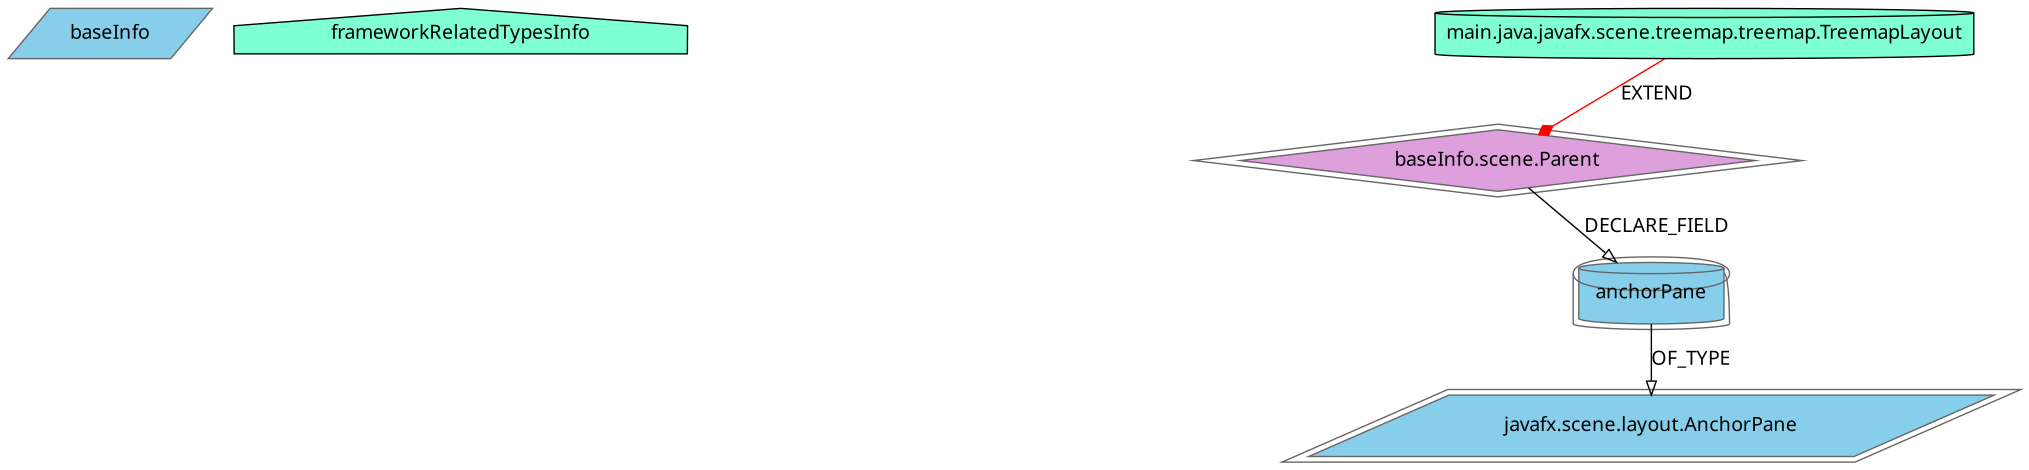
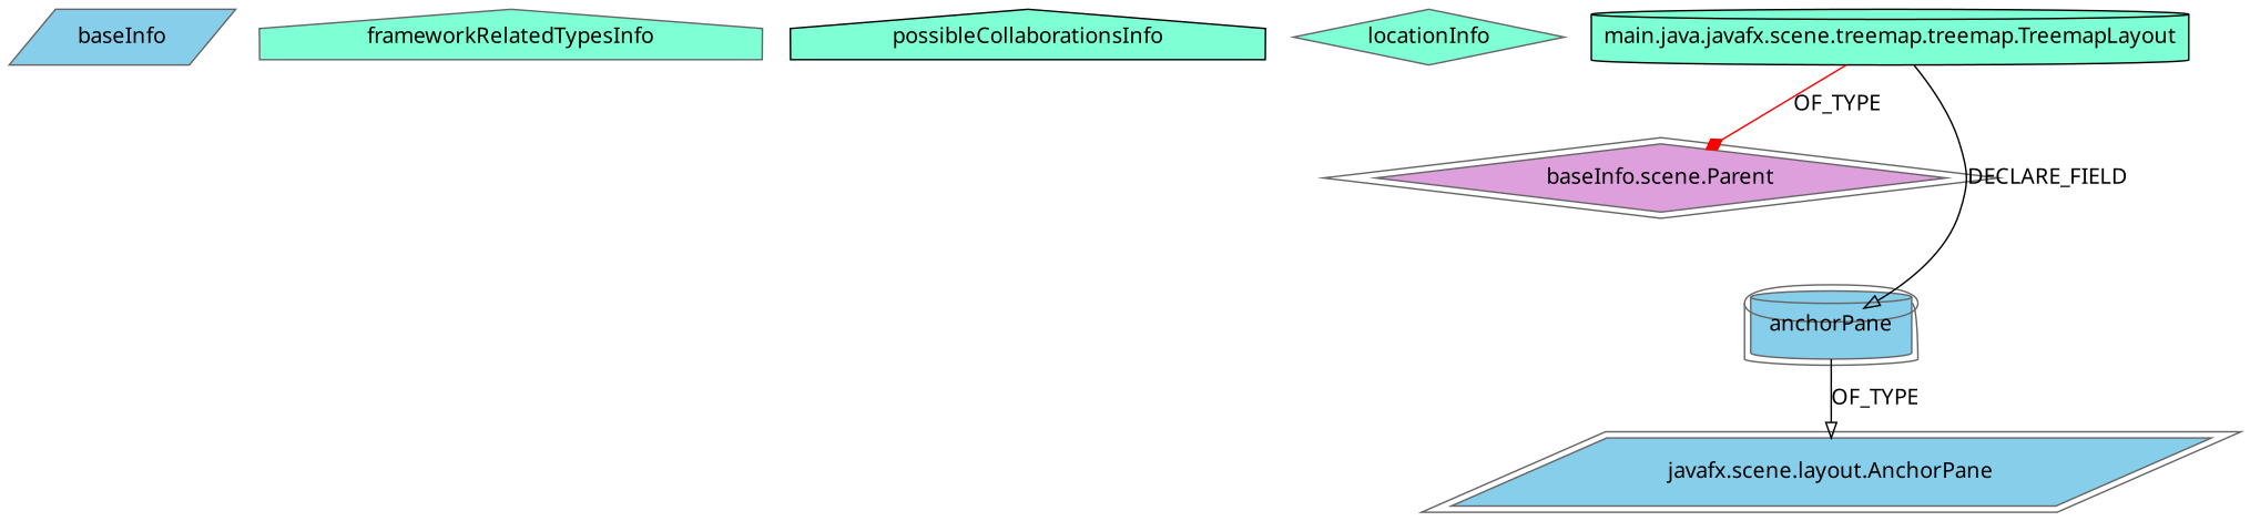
  digraph {
    fontname="Noto Sans"
    node [color=gray40 fillcolor=aquamarine fontname="Noto Sans" shape=parallelogram style=filled]
    edge [arrowhead=onormal fontname="Noto Sans"]
    baseInfo [category=extension_graph fillcolor=skyblue graphId=4487 isAnonymous=false possibleRelation=false]
-   frameworkRelatedTypesInfo [0="javafx.scene.Parent" color=black shape=house]
+   frameworkRelatedTypesInfo [0="javafx.scene.Parent" shape=house]
+   possibleCollaborationsInfo [color=black shape=house]
+   locationInfo [contextSignature=TreemapLayout filePath="/tasubo-javafx-chart-treemap/javafx-chart-treemap-master/src/main/java/javafx/scene/chart/treemap/TreemapLayout.java" graphId=4487 projectName="tasubo-javafx-chart-treemap" shape=diamond]
    n5 [color=black isFrameworkType=false label="main.java.javafx.scene.treemap.treemap.TreemapLayout" shape=cylinder vertexType=ROOT_CLIENT_CLASS_DECLARATION]
    n6 [fillcolor=plum isFrameworkType=true label="baseInfo.scene.Parent" peripheries=2 shape=diamond vertexType=FRAMEWORK_CLASS_TYPE]
    n7 [fillcolor=skyblue isFrameworkType=true label=anchorPane peripheries=2 shape=cylinder vertexType=FIELD_DECLARATION]
    n8 [fillcolor=skyblue isFrameworkType=true label="javafx.scene.layout.AnchorPane" peripheries=2 vertexType=FRAMEWORK_CLASS_TYPE]
-   n5 -> n6 [arrowhead=diamond color=red label=EXTEND]
-   n6 -> n7 [label=DECLARE_FIELD]
+   n5 -> n6 [arrowhead=diamond color=red label=OF_TYPE]
+   n5 -> n7 [label=DECLARE_FIELD]
    n7 -> n8 [label=OF_TYPE]
  }
